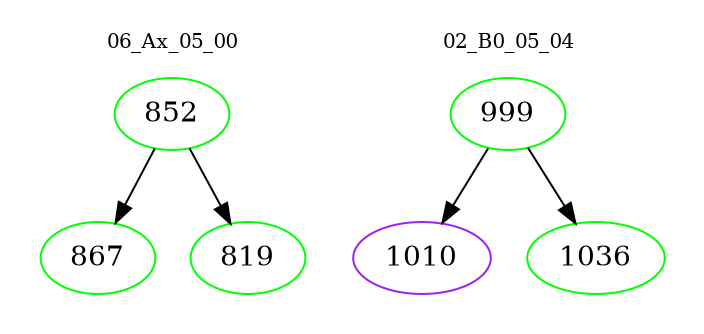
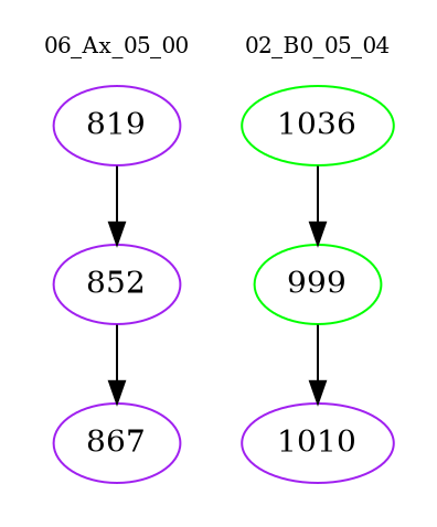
  digraph {
    node [color=green]
    edge [color=black]
-   n1 [label=852]
-   n2 [label=867]
-   n3 [label=819]
+   n1 [color=purple label=852]
+   n2 [color=purple label=867]
+   n3 [color=purple label=819]
    n4 [label=999]
    n5 [color=purple label=1010]
    n6 [label=1036]
    subgraph cluster_1 {
      color=white
      fontsize=10
      label="06_Ax_05_00"
      n1
      n2
      n3
    }
    subgraph cluster_2 {
      color=white
      fontsize=10
      label="02_B0_05_04"
      n4
      n5
      n6
    }
    n1 -> n2
-   n1 -> n3
+   n3 -> n1
    n4 -> n5
-   n4 -> n6
+   n6 -> n4
  }
